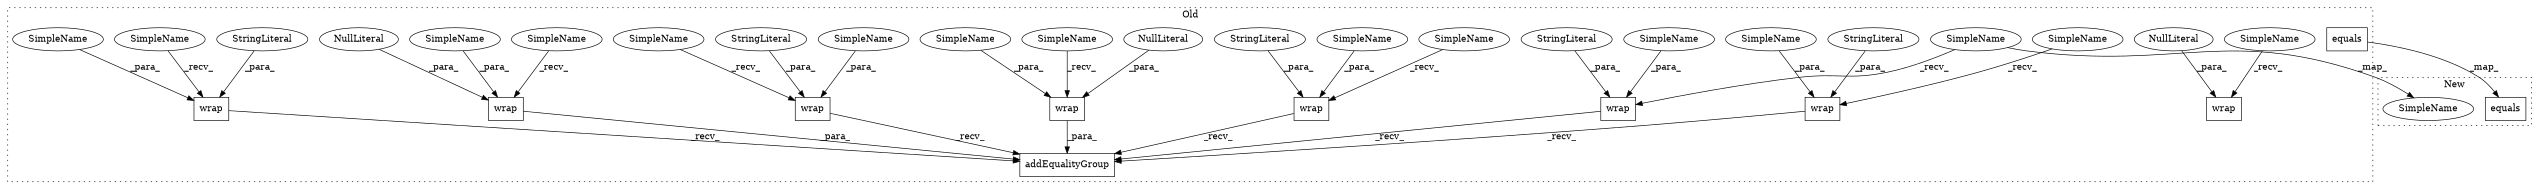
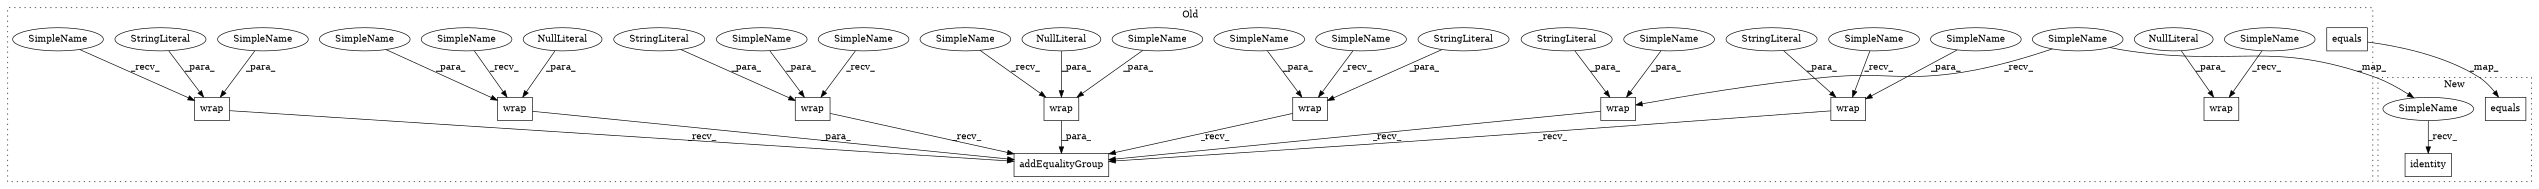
  digraph {
    node [a=42 l=12 shape=ellipse]
    n1 [a=32 l=8 label=equals s=5508 shape=box]
    n2 [a=32 l="5,1" label=wrap s="5362,5391" shape=box]
    n3 [a=33 l=4 label=NullLiteral s=5387]
    n4 [a=32 l="5,1" label=wrap s="5567,5599" shape=box]
    n5 [a=33 l=4 label=NullLiteral s=5595]
    n6 [a=32 l="30,1" label=addEqualityGroup s="5319,5449" shape=box]
    n7 [a=32 l="5,1" label=wrap s="5419,5448" shape=box]
    n8 [a=33 l=4 label=NullLiteral s=5444]
    n9 [a=32 l="5,1" label=wrap s="5134,5166" shape=box]
    n10 [a=45 l=7 label=StringLiteral s=5159]
    n11 [a=32 l="5,1" label=wrap s="5278,5307" shape=box]
    n12 [a=45 l=4 label=StringLiteral s=5303]
    n13 [a=32 l="5,1" label=wrap s="5014,5046" shape=box]
    n14 [a=45 l=7 label=StringLiteral s=5039]
    n15 [a=32 l="5,1" label=wrap s="5074,5106" shape=box]
    n16 [a=45 l=7 label=StringLiteral s=5099]
    n17 [a=32 l="5,1" label=wrap s="5221,5250" shape=box]
    n18 [a=45 l=4 label=StringLiteral s=5246]
    n19 [l=18 label=SimpleName s=5139]
    n20 [l=18 label=SimpleName s=5226]
    n21 [l=18 label=SimpleName s=5283]
    n22 [l=18 label=SimpleName s=5367]
    n23 [l=18 label=SimpleName s=5019]
    n24 [l=18 label=SimpleName s=5424]
    n25 [l=18 label=SimpleName s=5079]
    n26 [label=SimpleName s=5554]
    n27 [label=SimpleName s=5061]
    n28 [label=SimpleName s=5208]
    n29 [label=SimpleName s=5349]
    n30 [label=SimpleName s=5406]
    n31 [label=SimpleName s=5001]
    n32 [label=SimpleName s=5121]
    n33 [label=SimpleName s=5265]
    n34 [a=32 l=8 label=equals s=1515 shape=box]
+   n35 [a=32 l=10 label=identity s=1612 shape=box]
    n36 [label=SimpleName s=1599]
    subgraph cluster_1 {
      label=Old
      style=dotted
      n1
      n2
      n3
      n4
      n5
      n6
      n7
      n8
      n9
      n10
      n11
      n12
      n13
      n14
      n15
      n16
      n17
      n18
      n19
      n20
      n21
      n22
      n23
      n24
      n25
      n26
      n27
      n28
      n29
      n30
      n31
      n32
      n33
    }
    subgraph cluster_2 {
      label=New
      style=dotted
      n34
+     n35
      n36
    }
    n1 -> n34 [label=_map_]
    n2 -> n6 [label=_para_]
    n3 -> n2 [label=_para_]
    n5 -> n4 [label=_para_]
    n7 -> n6 [label=_para_]
    n8 -> n7 [label=_para_]
    n9 -> n6 [label=_recv_]
    n10 -> n9 [label=_para_]
    n11 -> n6 [label=_recv_]
    n12 -> n11 [label=_para_]
    n13 -> n6 [label=_recv_]
    n14 -> n13 [label=_para_]
    n15 -> n6 [label=_recv_]
    n16 -> n15 [label=_para_]
    n17 -> n6 [label=_recv_]
    n18 -> n17 [label=_para_]
    n19 -> n9 [label=_para_]
    n20 -> n17 [label=_para_]
    n21 -> n11 [label=_para_]
    n22 -> n2 [label=_para_]
    n23 -> n13 [label=_para_]
    n24 -> n7 [label=_para_]
    n25 -> n15 [label=_para_]
    n26 -> n4 [label=_recv_]
    n27 -> n15 [label=_recv_]
    n28 -> n17 [label=_recv_]
    n28 -> n36 [label=_map_]
    n29 -> n2 [label=_recv_]
    n30 -> n7 [label=_recv_]
    n31 -> n13 [label=_recv_]
    n32 -> n9 [label=_recv_]
    n33 -> n11 [label=_recv_]
+   n36 -> n35 [label=_recv_]
  }
